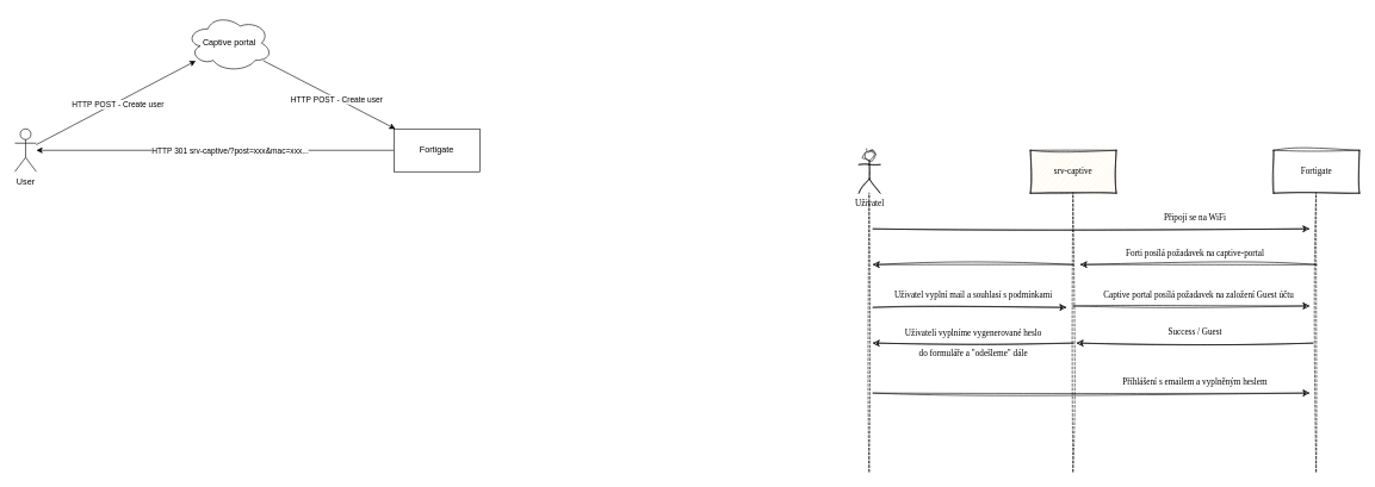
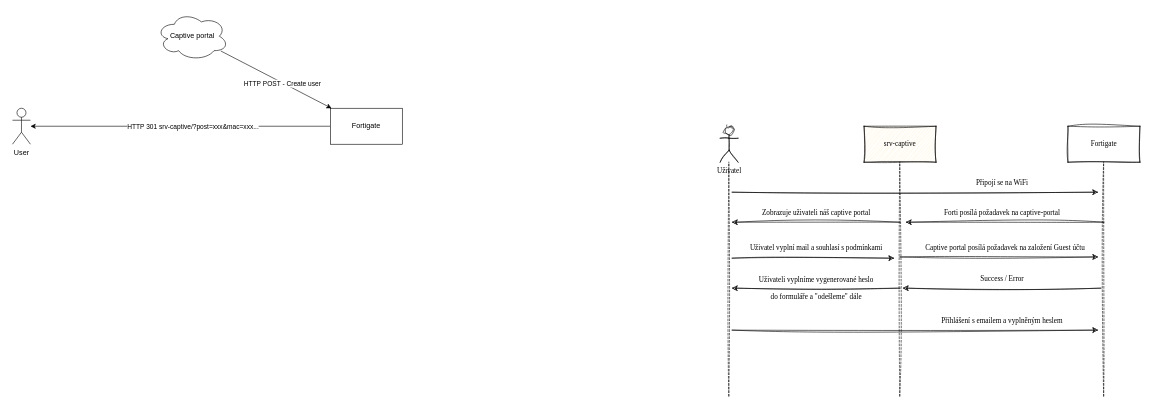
  <mxCell id="0" />
  <mxCell id="1" parent="0" />
  <mxCell id="2" value="Fortigate" style="rounded=0;whiteSpace=wrap;html=1;sketch=1;hachureGap=4;jiggle=2;curveFitting=1;fontFamily=Architects Daughter;fontSource=https%3A%2F%2Ffonts.googleapis.com%2Fcss%3Ffamily%3DArchitects%2BDaughter;" parent="1" vertex="1"><mxGeometry x="1780" y="210" width="120" height="60" as="geometry" /></mxCell>
  <mxCell id="3" value="srv-captive" style="rounded=0;whiteSpace=wrap;html=1;sketch=1;hachureGap=4;jiggle=2;curveFitting=1;fontFamily=Architects Daughter;fontSource=https%3A%2F%2Ffonts.googleapis.com%2Fcss%3Ffamily%3DArchitects%2BDaughter;fillColor=#fff2cc;" parent="1" vertex="1"><mxGeometry x="1440" y="210" width="120" height="60" as="geometry" /></mxCell>
  <mxCell id="4" value="Uživatel" style="shape=umlActor;verticalLabelPosition=bottom;verticalAlign=top;html=1;outlineConnect=0;sketch=1;hachureGap=4;jiggle=2;curveFitting=1;fontFamily=Architects Daughter;fontSource=https%3A%2F%2Ffonts.googleapis.com%2Fcss%3Ffamily%3DArchitects%2BDaughter;" parent="1" vertex="1"><mxGeometry x="1200" y="210" width="30" height="60" as="geometry" /></mxCell>
  <mxCell id="5" value="" style="endArrow=none;dashed=1;html=1;rounded=0;sketch=1;hachureGap=4;jiggle=2;curveFitting=1;fontFamily=Architects Daughter;fontSource=https%3A%2F%2Ffonts.googleapis.com%2Fcss%3Ffamily%3DArchitects%2BDaughter;" parent="1" edge="1"><mxGeometry width="50" height="50" relative="1" as="geometry"><mxPoint x="1214.5" y="660" as="sourcePoint" /><mxPoint x="1214.5" y="270" as="targetPoint" /></mxGeometry></mxCell>
  <mxCell id="6" value="" style="endArrow=none;dashed=1;html=1;rounded=0;sketch=1;hachureGap=4;jiggle=2;curveFitting=1;fontFamily=Architects Daughter;fontSource=https%3A%2F%2Ffonts.googleapis.com%2Fcss%3Ffamily%3DArchitects%2BDaughter;" parent="1" edge="1"><mxGeometry width="50" height="50" relative="1" as="geometry"><mxPoint x="1499.5" y="660" as="sourcePoint" /><mxPoint x="1499.5" y="270" as="targetPoint" /></mxGeometry></mxCell>
  <mxCell id="7" value="" style="endArrow=none;dashed=1;html=1;rounded=0;sketch=1;hachureGap=4;jiggle=2;curveFitting=1;fontFamily=Architects Daughter;fontSource=https%3A%2F%2Ffonts.googleapis.com%2Fcss%3Ffamily%3DArchitects%2BDaughter;" parent="1" edge="1"><mxGeometry width="50" height="50" relative="1" as="geometry"><mxPoint x="1839.5" y="660" as="sourcePoint" /><mxPoint x="1839.5" y="270" as="targetPoint" /></mxGeometry></mxCell>
  <mxCell id="8" value="" style="endArrow=classic;html=1;rounded=0;sketch=1;hachureGap=4;jiggle=2;curveFitting=1;fontFamily=Architects Daughter;fontSource=https%3A%2F%2Ffonts.googleapis.com%2Fcss%3Ffamily%3DArchitects%2BDaughter;" parent="1" edge="1"><mxGeometry width="50" height="50" relative="1" as="geometry"><mxPoint x="1220" y="320" as="sourcePoint" /><mxPoint x="1830" y="320" as="targetPoint" /></mxGeometry></mxCell>
  <mxCell id="9" value="Připojí se na WiFi" style="text;html=1;align=center;verticalAlign=middle;resizable=0;points=[];autosize=1;strokeColor=none;fillColor=none;fontFamily=Architects Daughter;fontSource=https%3A%2F%2Ffonts.googleapis.com%2Fcss%3Ffamily%3DArchitects%2BDaughter;" parent="1" vertex="1"><mxGeometry x="1610" y="290" width="120" height="30" as="geometry" /></mxCell>
  <mxCell id="10" value="" style="endArrow=classic;html=1;rounded=0;sketch=1;hachureGap=4;jiggle=2;curveFitting=1;fontFamily=Architects Daughter;fontSource=https%3A%2F%2Ffonts.googleapis.com%2Fcss%3Ffamily%3DArchitects%2BDaughter;" parent="1" edge="1"><mxGeometry width="50" height="50" relative="1" as="geometry"><mxPoint x="1840" y="370" as="sourcePoint" /><mxPoint x="1510" y="370" as="targetPoint" /></mxGeometry></mxCell>
  <mxCell id="11" value="Forti posílá požadavek na captive-portal" style="text;html=1;align=center;verticalAlign=middle;resizable=0;points=[];autosize=1;strokeColor=none;fillColor=none;fontFamily=Architects Daughter;fontSource=https%3A%2F%2Ffonts.googleapis.com%2Fcss%3Ffamily%3DArchitects%2BDaughter;" parent="1" vertex="1"><mxGeometry x="1545" y="340" width="250" height="30" as="geometry" /></mxCell>
  <mxCell id="12" value="" style="endArrow=classic;html=1;rounded=0;sketch=1;hachureGap=4;jiggle=2;curveFitting=1;fontFamily=Architects Daughter;fontSource=https%3A%2F%2Ffonts.googleapis.com%2Fcss%3Ffamily%3DArchitects%2BDaughter;" parent="1" edge="1"><mxGeometry width="50" height="50" relative="1" as="geometry"><mxPoint x="1500" y="370" as="sourcePoint" /><mxPoint x="1220" y="370" as="targetPoint" /></mxGeometry></mxCell>
+ <mxCell id="13" value="Zobrazuje uživateli náš captive portal" style="text;html=1;align=center;verticalAlign=middle;resizable=0;points=[];autosize=1;strokeColor=none;fillColor=none;fontFamily=Architects Daughter;fontSource=https%3A%2F%2Ffonts.googleapis.com%2Fcss%3Ffamily%3DArchitects%2BDaughter;" parent="1" vertex="1"><mxGeometry x="1245" y="340" width="230" height="30" as="geometry" /></mxCell>
  <mxCell id="14" value="" style="endArrow=classic;html=1;rounded=0;sketch=1;hachureGap=4;jiggle=2;curveFitting=1;fontFamily=Architects Daughter;fontSource=https%3A%2F%2Ffonts.googleapis.com%2Fcss%3Ffamily%3DArchitects%2BDaughter;" parent="1" edge="1"><mxGeometry width="50" height="50" relative="1" as="geometry"><mxPoint x="1220" y="430" as="sourcePoint" /><mxPoint x="1490" y="430" as="targetPoint" /></mxGeometry></mxCell>
  <mxCell id="15" value="Uživatel vyplní mail a souhlasí s podmínkami" style="text;html=1;align=center;verticalAlign=middle;resizable=0;points=[];autosize=1;strokeColor=none;fillColor=none;fontFamily=Architects Daughter;fontSource=https%3A%2F%2Ffonts.googleapis.com%2Fcss%3Ffamily%3DArchitects%2BDaughter;" parent="1" vertex="1"><mxGeometry x="1235" y="398" width="250" height="30" as="geometry" /></mxCell>
  <mxCell id="16" value="" style="endArrow=classic;html=1;rounded=0;sketch=1;hachureGap=4;jiggle=2;curveFitting=1;fontFamily=Architects Daughter;fontSource=https%3A%2F%2Ffonts.googleapis.com%2Fcss%3Ffamily%3DArchitects%2BDaughter;" parent="1" edge="1"><mxGeometry width="50" height="50" relative="1" as="geometry"><mxPoint x="1500" y="428" as="sourcePoint" /><mxPoint x="1830" y="428" as="targetPoint" /></mxGeometry></mxCell>
  <mxCell id="17" value="Captive portal posílá požadavek na založení Guest účtu" style="text;html=1;align=center;verticalAlign=middle;resizable=0;points=[];autosize=1;strokeColor=none;fillColor=none;fontFamily=Architects Daughter;fontSource=https%3A%2F%2Ffonts.googleapis.com%2Fcss%3Ffamily%3DArchitects%2BDaughter;" parent="1" vertex="1"><mxGeometry x="1510" y="398" width="330" height="30" as="geometry" /></mxCell>
  <mxCell id="18" value="" style="endArrow=classic;html=1;rounded=0;sketch=1;hachureGap=4;jiggle=2;curveFitting=1;fontFamily=Architects Daughter;fontSource=https%3A%2F%2Ffonts.googleapis.com%2Fcss%3Ffamily%3DArchitects%2BDaughter;" parent="1" edge="1"><mxGeometry width="50" height="50" relative="1" as="geometry"><mxPoint x="1835" y="480" as="sourcePoint" /><mxPoint x="1505" y="480" as="targetPoint" /></mxGeometry></mxCell>
- <mxCell id="19" value="Success / Guest" style="text;html=1;align=center;verticalAlign=middle;resizable=0;points=[];autosize=1;strokeColor=none;fillColor=none;fontFamily=Architects Daughter;fontSource=https%3A%2F%2Ffonts.googleapis.com%2Fcss%3Ffamily%3DArchitects%2BDaughter;" parent="1" vertex="1"><mxGeometry x="1610" y="450" width="120" height="30" as="geometry" /></mxCell>
+ <mxCell id="19" value="Success / Error" style="text;html=1;align=center;verticalAlign=middle;resizable=0;points=[];autosize=1;strokeColor=none;fillColor=none;fontFamily=Architects Daughter;fontSource=https%3A%2F%2Ffonts.googleapis.com%2Fcss%3Ffamily%3DArchitects%2BDaughter;" parent="1" vertex="1"><mxGeometry x="1610" y="450" width="120" height="30" as="geometry" /></mxCell>
  <mxCell id="20" value="" style="endArrow=classic;html=1;rounded=0;sketch=1;hachureGap=4;jiggle=2;curveFitting=1;fontFamily=Architects Daughter;fontSource=https%3A%2F%2Ffonts.googleapis.com%2Fcss%3Ffamily%3DArchitects%2BDaughter;" parent="1" edge="1"><mxGeometry width="50" height="50" relative="1" as="geometry"><mxPoint x="1500" y="480" as="sourcePoint" /><mxPoint x="1220" y="480" as="targetPoint" /></mxGeometry></mxCell>
  <mxCell id="21" value="Uživateli vyplníme vygenerované heslo&lt;div&gt;&lt;br&gt;&lt;/div&gt;&lt;div&gt;do formuláře&amp;nbsp;&lt;span style=&quot;background-color: initial;&quot;&gt;a &quot;odešleme&quot; dále&lt;/span&gt;&lt;/div&gt;" style="text;html=1;align=center;verticalAlign=middle;resizable=0;points=[];autosize=1;strokeColor=none;fillColor=none;fontFamily=Architects Daughter;fontSource=https%3A%2F%2Ffonts.googleapis.com%2Fcss%3Ffamily%3DArchitects%2BDaughter;" parent="1" vertex="1"><mxGeometry x="1245" y="450" width="230" height="60" as="geometry" /></mxCell>
  <mxCell id="22" value="" style="endArrow=classic;html=1;rounded=0;sketch=1;hachureGap=4;jiggle=2;curveFitting=1;fontFamily=Architects Daughter;fontSource=https%3A%2F%2Ffonts.googleapis.com%2Fcss%3Ffamily%3DArchitects%2BDaughter;" parent="1" edge="1"><mxGeometry width="50" height="50" relative="1" as="geometry"><mxPoint x="1220" y="550" as="sourcePoint" /><mxPoint x="1830" y="550" as="targetPoint" /></mxGeometry></mxCell>
  <mxCell id="23" value="Příhlášení s emailem a vyplněným heslem" style="text;html=1;align=center;verticalAlign=middle;resizable=0;points=[];autosize=1;strokeColor=none;fillColor=none;fontFamily=Architects Daughter;fontSource=https%3A%2F%2Ffonts.googleapis.com%2Fcss%3Ffamily%3DArchitects%2BDaughter;" parent="1" vertex="1"><mxGeometry x="1550" y="520" width="240" height="30" as="geometry" /></mxCell>
- <mxCell id="24" style="rounded=0;orthogonalLoop=1;jettySize=auto;html=1;" edge="1" parent="1" source="26" target="33"><mxGeometry relative="1" as="geometry" /></mxCell>
- <mxCell id="25" value="HTTP POST - Create user" style="edgeLabel;html=1;align=center;verticalAlign=middle;resizable=0;points=[];fontFamily=Helvetica;fontSize=11;fontColor=default;labelBackgroundColor=default;" vertex="1" connectable="0" parent="24"><mxGeometry x="0.008" y="-3" relative="1" as="geometry"><mxPoint as="offset" /></mxGeometry></mxCell>
  <mxCell id="26" value="User" style="shape=umlActor;verticalLabelPosition=bottom;verticalAlign=top;html=1;outlineConnect=0;" vertex="1" parent="1"><mxGeometry x="20" y="180" width="30" height="60" as="geometry" /></mxCell>
  <mxCell id="27" style="rounded=0;orthogonalLoop=1;jettySize=auto;html=1;" edge="1" parent="1" source="29" target="26"><mxGeometry relative="1" as="geometry" /></mxCell>
  <mxCell id="28" value="HTTP 301 srv-captive/?post=xxx&amp;amp;mac=xxx..." style="edgeLabel;html=1;align=center;verticalAlign=middle;resizable=0;points=[];" vertex="1" connectable="0" parent="27"><mxGeometry x="-0.172" relative="1" as="geometry"><mxPoint x="-23" as="offset" /></mxGeometry></mxCell>
  <mxCell id="29" value="Fortigate" style="rounded=0;whiteSpace=wrap;html=1;" vertex="1" parent="1"><mxGeometry x="550" y="180" width="120" height="60" as="geometry" /></mxCell>
  <mxCell id="30" style="edgeStyle=none;shape=connector;rounded=0;orthogonalLoop=1;jettySize=auto;html=1;strokeColor=default;align=center;verticalAlign=middle;fontFamily=Helvetica;fontSize=11;fontColor=default;labelBackgroundColor=default;endArrow=classic;" edge="1" parent="1" source="33" target="29"><mxGeometry relative="1" as="geometry" /></mxCell>
  <mxCell id="31" value="&lt;span style=&quot;color: rgba(0, 0, 0, 0); font-family: monospace; font-size: 0px; text-align: start;&quot;&gt;H%3CmxGraphModel%3E%3Croot%3E%3CmxCell%20id%3D%220%22%2F%3E%3CmxCell%20id%3D%221%22%20parent%3D%220%22%2F%3E%3CmxCell%20id%3D%222%22%20value%3D%22HTTP%20POST%20-%20Create%20user%22%20style%3D%22edgeLabel%3Bhtml%3D1%3Balign%3Dcenter%3BverticalAlign%3Dmiddle%3Bresizable%3D0%3Bpoints%3D%5B%5D%3BfontFamily%3DHelvetica%3BfontSize%3D11%3BfontColor%3Ddefault%3BlabelBackgroundColor%3Ddefault%3B%22%20vertex%3D%221%22%20connectable%3D%220%22%20parent%3D%221%22%3E%3CmxGeometry%20x%3D%22-1156.218%22%20y%3D%2235.61%22%20as%3D%22geometry%22%2F%3E%3C%2FmxCell%3E%3C%2Froot%3E%3C%2FmxGraphModel&lt;/span&gt;" style="edgeLabel;html=1;align=center;verticalAlign=middle;resizable=0;points=[];fontFamily=Helvetica;fontSize=11;fontColor=default;labelBackgroundColor=default;" vertex="1" connectable="0" parent="30"><mxGeometry x="0.083" y="4" relative="1" as="geometry"><mxPoint x="-1" as="offset" /></mxGeometry></mxCell>
  <mxCell id="32" value="HTTP POST - Create user" style="edgeLabel;html=1;align=center;verticalAlign=middle;resizable=0;points=[];fontFamily=Helvetica;fontSize=11;fontColor=default;labelBackgroundColor=default;" vertex="1" connectable="0" parent="30"><mxGeometry x="0.118" y="-1" relative="1" as="geometry"><mxPoint as="offset" /></mxGeometry></mxCell>
  <mxCell id="33" value="Captive portal" style="ellipse;shape=cloud;whiteSpace=wrap;html=1;" vertex="1" parent="1"><mxGeometry x="260" y="20" width="120" height="80" as="geometry" /></mxCell>
